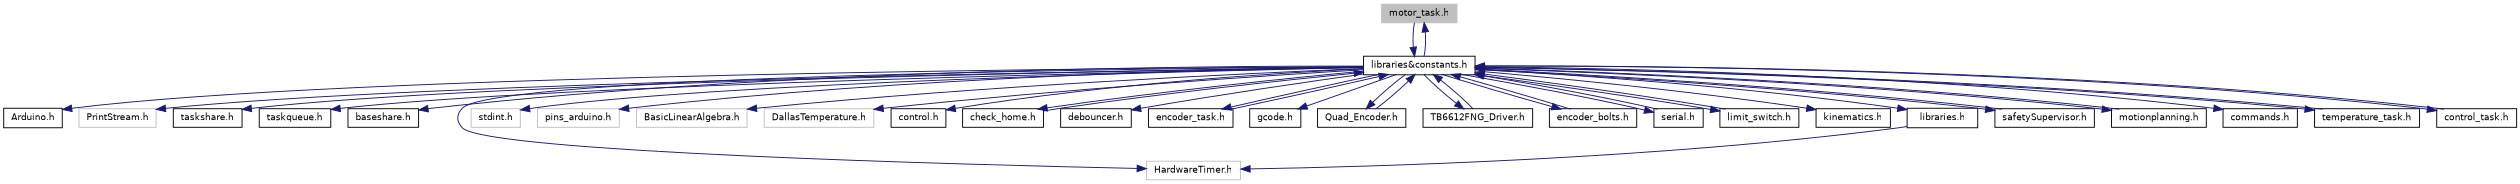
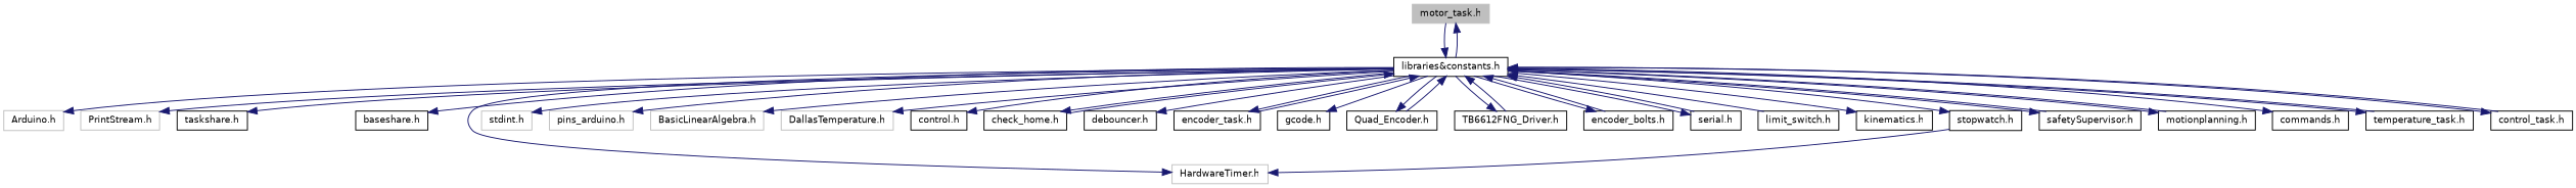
  digraph {
    node [color=black fillcolor=white fontname=Helvetica fontsize=10 shape=record style=filled]
    edge [color=midnightblue fontname=Helvetica fontsize=10 labelfontname=Helvetica labelfontsize=10 style=solid]
    n1 [color=grey75 fillcolor=grey75 fontcolor=black height=0.2 label="motor_task.h" width=0.4]
    n2 [height=0.2 label="libraries&constants.h" width=0.4]
-   n3 [height=0.2 label="Arduino.h" width=0.4]
+   n3 [color=grey75 height=0.2 label="Arduino.h" width=0.4]
    n4 [color=grey75 height=0.2 label="PrintStream.h" width=0.4]
    n5 [height=0.2 label="taskshare.h" width=0.4]
-   n6 [height=0.2 label="taskqueue.h" width=0.4]
    n7 [height=0.2 label="baseshare.h" width=0.4]
    n8 [color=grey75 height=0.2 label="HardwareTimer.h" width=0.4]
    n9 [color=grey75 height=0.2 label="stdint.h" width=0.4]
    n10 [color=grey75 height=0.2 label="pins_arduino.h" width=0.4]
    n11 [color=grey75 height=0.2 label="BasicLinearAlgebra.h" width=0.4]
    n12 [color=grey75 height=0.2 label="DallasTemperature.h" width=0.4]
    n13 [height=0.2 label="control.h" width=0.4]
    n14 [height=0.2 label="check_home.h" width=0.4]
    n15 [height=0.2 label="debouncer.h" width=0.4]
    n16 [height=0.2 label="encoder_task.h" width=0.4]
    n17 [height=0.2 label="gcode.h" width=0.4]
    n18 [height=0.2 label="Quad_Encoder.h" width=0.4]
    n19 [height=0.2 label="TB6612FNG_Driver.h" width=0.4]
    n20 [height=0.2 label="encoder_bolts.h" width=0.4]
    n21 [height=0.2 label="serial.h" width=0.4]
    n22 [height=0.2 label="limit_switch.h" width=0.4]
    n23 [height=0.2 label="kinematics.h" width=0.4]
-   n24 [height=0.2 label="libraries.h" width=0.4]
+   n24 [height=0.2 label="stopwatch.h" width=0.4]
    n25 [height=0.2 label="safetySupervisor.h" width=0.4]
    n26 [height=0.2 label="motionplanning.h" width=0.4]
    n27 [height=0.2 label="commands.h" width=0.4]
    n28 [height=0.2 label="temperature_task.h" width=0.4]
    n29 [height=0.2 label="control_task.h" width=0.4]
    n1 -> n2
    n2 -> n1
    n2 -> n3
    n2 -> n4
    n2 -> n5
-   n2 -> n6
    n2 -> n7
    n2 -> n8
    n2 -> n9
    n2 -> n10
    n2 -> n11
    n2 -> n12
    n2 -> n13
    n2 -> n14
    n2 -> n15
    n2 -> n16
    n2 -> n17
    n2 -> n18
    n2 -> n19
    n2 -> n20
    n2 -> n21
-   n2 -> n22
    n2 -> n23
    n2 -> n24
    n2 -> n25
    n2 -> n26
    n2 -> n27
    n2 -> n28
    n2 -> n29
    n14 -> n2
    n16 -> n2
    n18 -> n2
    n19 -> n2
    n20 -> n2
    n21 -> n2
    n22 -> n2
    n24 -> n8
    n25 -> n2
    n26 -> n2
    n28 -> n2
    n29 -> n2
  }
